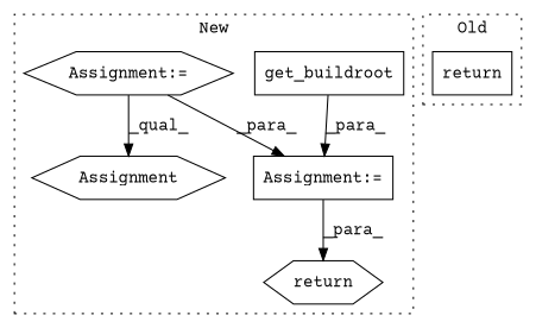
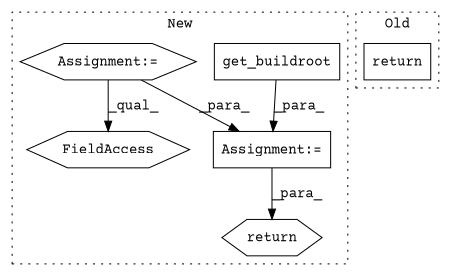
  digraph {
    fontname="Courier Prime"
    node [a=41 l=7 shape=box fontname="Courier Prime"]
    edge [fontname="Courier Prime"]
    n1 [a=32 l=15 label=get_buildroot s=6796]
    n2 [label=return s=7163 shape=hexagon]
    n3 [a=7 l=1 label="Assignment:=" s=6711]
    n4 [a=7 l=2 label="Assignment:=" s=6520 shape=hexagon]
-   n5 [a=22 label=Assignment s=6728 shape=hexagon]
+   n5 [a=22 label=FieldAccess s=6728 shape=hexagon]
    n6 [label=return s=6208]
    subgraph cluster_1 {
      label=New
      style=dotted
      n1
      n2
      n3
      n4
      n5
    }
    subgraph cluster_2 {
      label=Old
      style=dotted
      n6
    }
    n1 -> n3 [label=_para_]
    n3 -> n2 [label=_para_]
    n4 -> n3 [label=_para_]
    n4 -> n5 [label=_qual_]
  }
